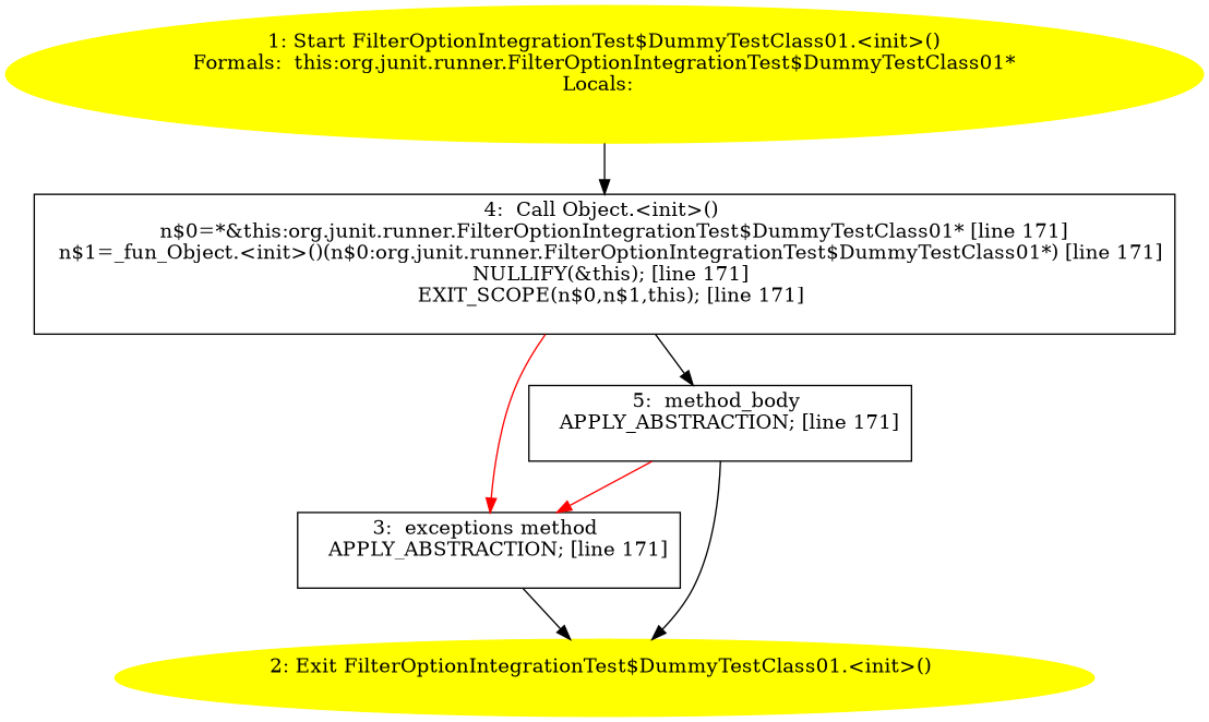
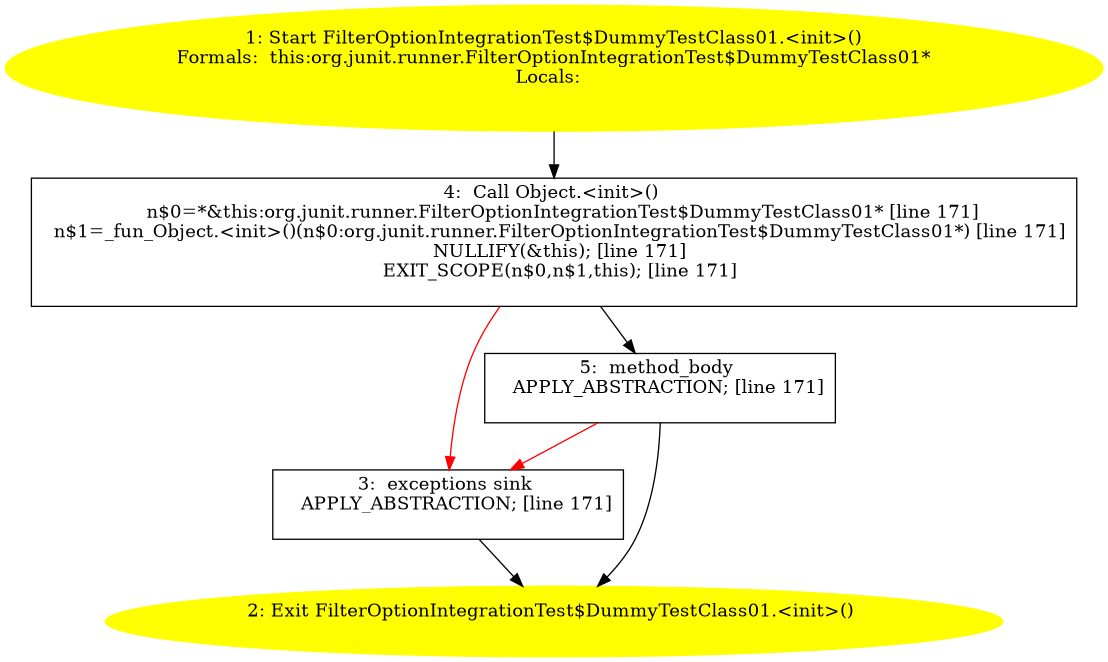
  digraph {
    node [shape=box]
    n1 [color=yellow label="1: Start FilterOptionIntegrationTest$DummyTestClass01.<init>()\nFormals:  this:org.junit.runner.FilterOptionIntegrationTest$DummyTestClass01*\nLocals:  \n  " style=filled shape=""]
    n2 [label="4:  Call Object.<init>() \n   n$0=*&this:org.junit.runner.FilterOptionIntegrationTest$DummyTestClass01* [line 171]\n  n$1=_fun_Object.<init>()(n$0:org.junit.runner.FilterOptionIntegrationTest$DummyTestClass01*) [line 171]\n  NULLIFY(&this); [line 171]\n  EXIT_SCOPE(n$0,n$1,this); [line 171]\n "]
-   n3 [label="3:  exceptions method \n   APPLY_ABSTRACTION; [line 171]\n "]
+   n3 [label="3:  exceptions sink \n   APPLY_ABSTRACTION; [line 171]\n "]
    n4 [label="5:  method_body \n   APPLY_ABSTRACTION; [line 171]\n "]
    n5 [color=yellow label="2: Exit FilterOptionIntegrationTest$DummyTestClass01.<init>() \n  " style=filled shape=""]
    n1 -> n2
    n2 -> n3 [color=red]
    n2 -> n4
    n3 -> n5
    n4 -> n3 [color=red]
    n4 -> n5
  }
